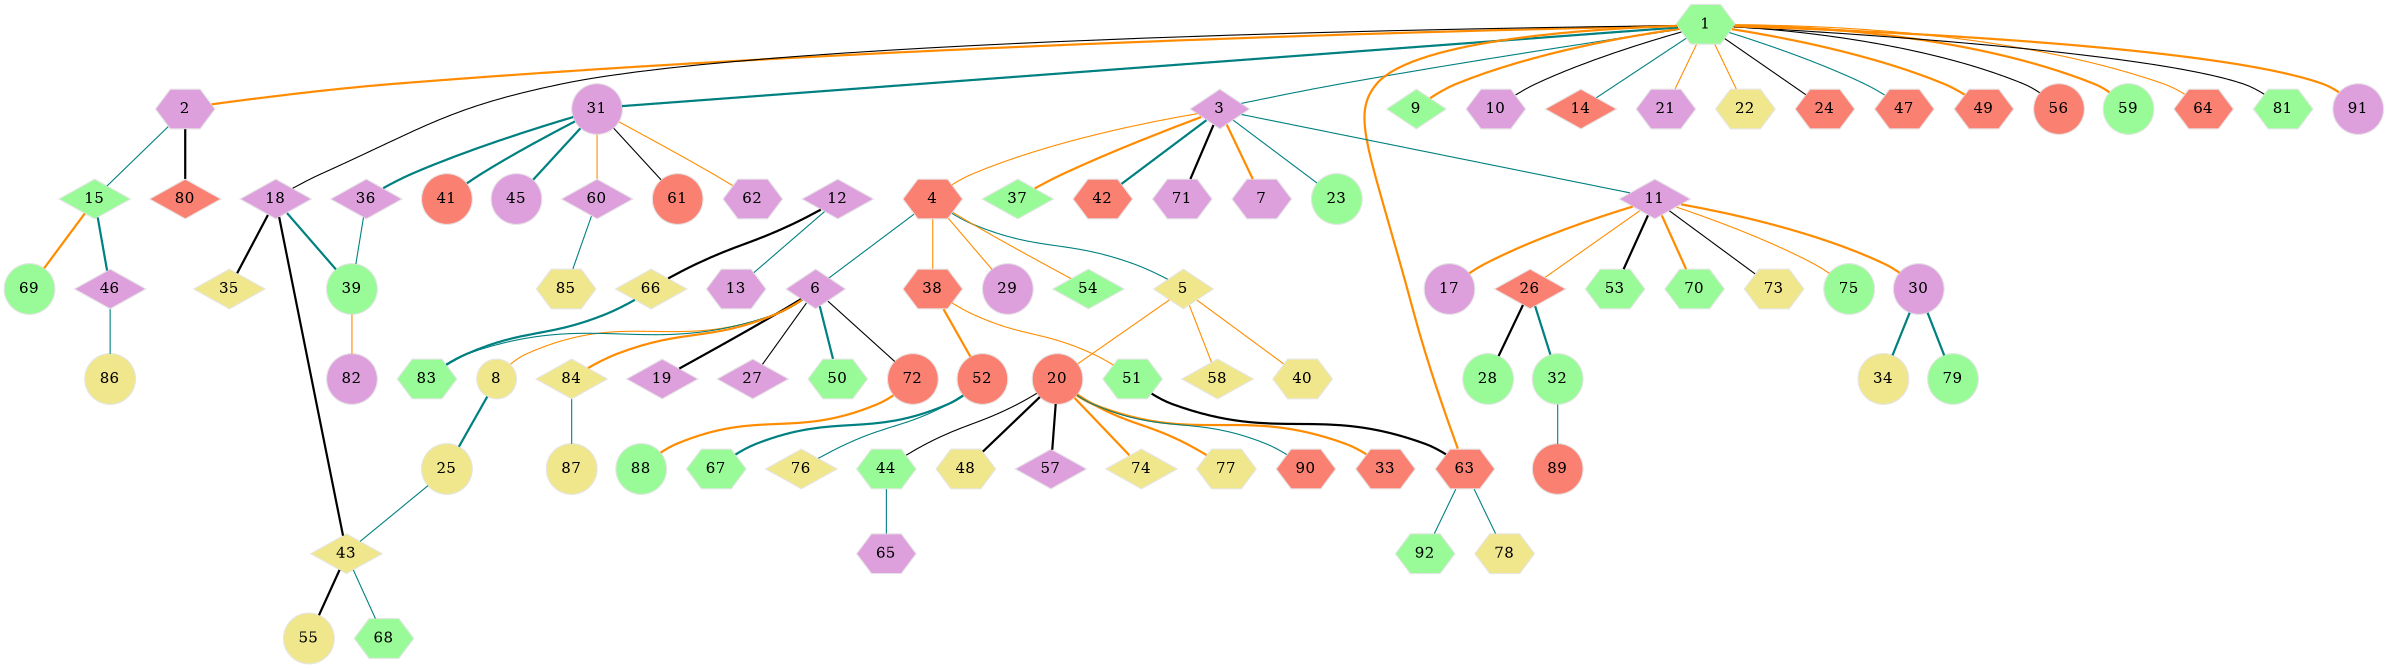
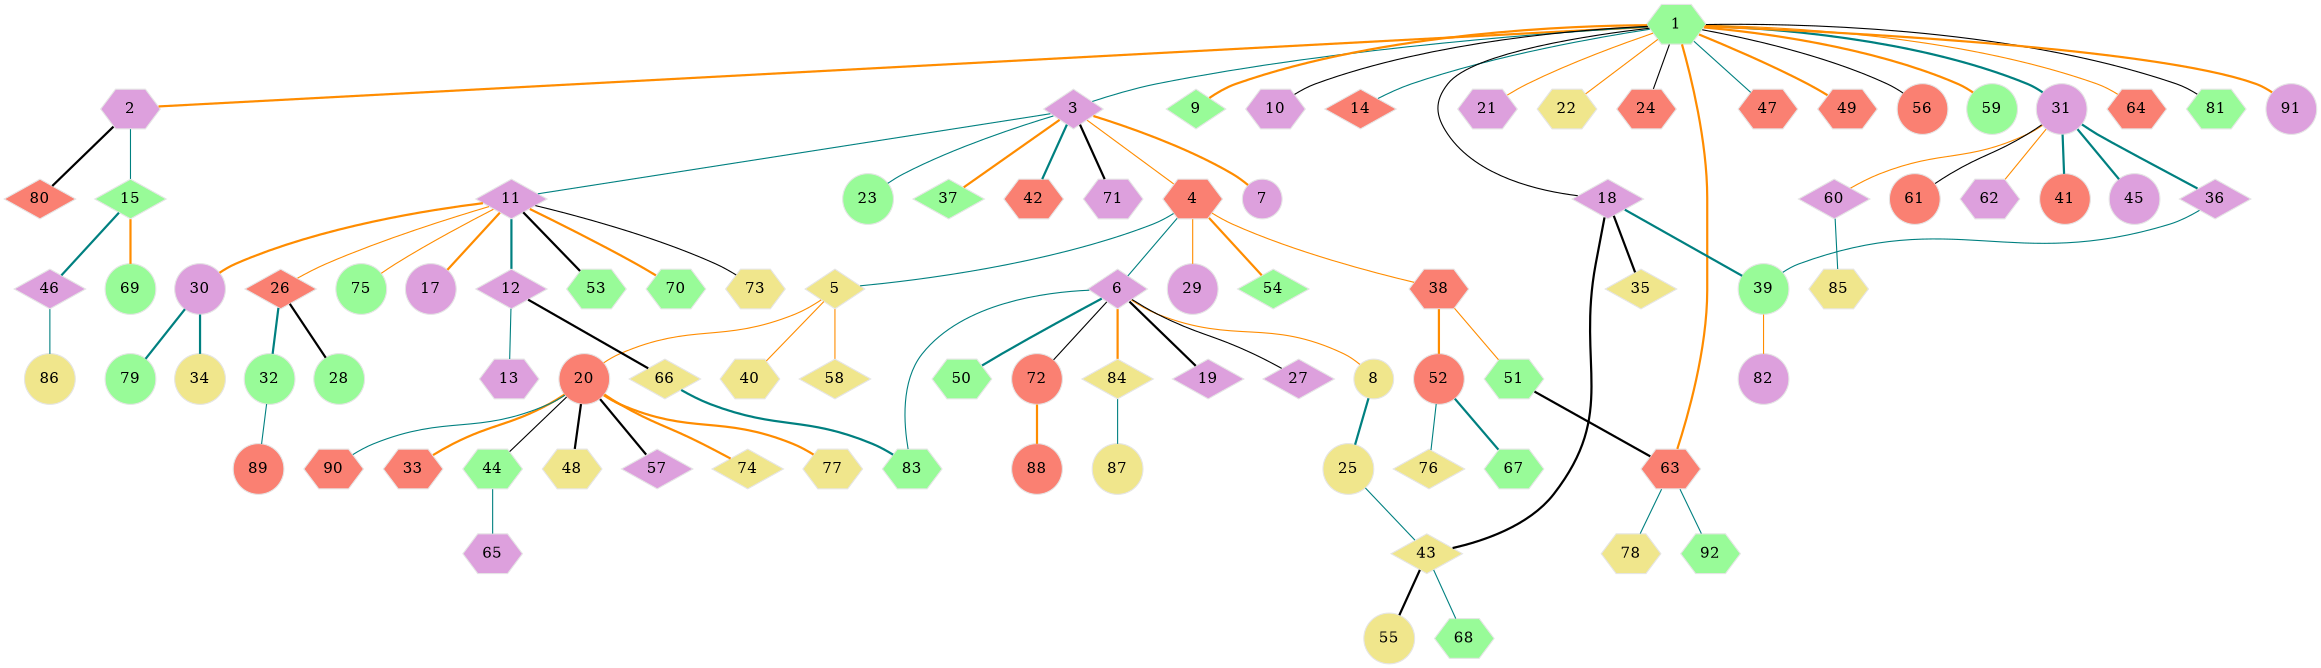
  graph {
    node [color=gray90 fillcolor=plum shape=hexagon style=filled]
    edge [color=teal style=solid]
    1 [fillcolor=palegreen]
    2
    3 [shape=diamond]
    9 [fillcolor=palegreen shape=diamond]
    10
    14 [fillcolor=salmon shape=diamond]
    18 [shape=diamond]
    21
    22 [fillcolor=khaki]
    24 [fillcolor=salmon]
    31 [shape=circle]
    47 [fillcolor=salmon]
    49 [fillcolor=salmon]
    56 [fillcolor=salmon shape=circle]
    59 [fillcolor=palegreen shape=circle]
    63 [fillcolor=salmon]
    64 [fillcolor=salmon]
    81 [fillcolor=palegreen]
    91 [shape=circle]
    15 [fillcolor=palegreen shape=diamond]
    80 [fillcolor=salmon shape=diamond]
    4 [fillcolor=salmon]
-   7
+   7 [shape=circle]
    11 [shape=diamond]
    23 [fillcolor=palegreen shape=circle]
    37 [fillcolor=palegreen shape=diamond]
    42 [fillcolor=salmon]
    71
    35 [fillcolor=khaki shape=diamond]
    39 [fillcolor=palegreen shape=circle]
    43 [fillcolor=khaki shape=diamond]
    36 [shape=diamond]
    41 [fillcolor=salmon shape=circle]
    45 [shape=circle]
    60 [shape=diamond]
    61 [fillcolor=salmon shape=circle]
    62
    78 [fillcolor=khaki]
    92 [fillcolor=palegreen]
    46 [shape=diamond]
    69 [fillcolor=palegreen shape=circle]
    5 [fillcolor=khaki shape=diamond]
    6 [shape=diamond]
    29 [shape=circle]
    38 [fillcolor=salmon]
    54 [fillcolor=palegreen shape=diamond]
    12 [shape=diamond]
    17 [shape=circle]
    26 [fillcolor=salmon shape=diamond]
    30 [shape=circle]
    53 [fillcolor=palegreen]
    70 [fillcolor=palegreen]
    73 [fillcolor=khaki]
    75 [fillcolor=palegreen shape=circle]
    20 [fillcolor=salmon shape=circle]
    40 [fillcolor=khaki]
    58 [fillcolor=khaki shape=diamond]
    8 [fillcolor=khaki shape=circle]
    19 [shape=diamond]
    27 [shape=diamond]
    50 [fillcolor=palegreen]
    72 [fillcolor=salmon shape=circle]
    83 [fillcolor=palegreen]
    84 [fillcolor=khaki shape=diamond]
    51 [fillcolor=palegreen]
    52 [fillcolor=salmon shape=circle]
    33 [fillcolor=salmon]
    44 [fillcolor=palegreen]
    48 [fillcolor=khaki]
    57 [shape=diamond]
    74 [fillcolor=khaki shape=diamond]
    77 [fillcolor=khaki]
    90 [fillcolor=salmon]
    25 [fillcolor=khaki shape=circle]
-   88 [fillcolor=palegreen shape=circle]
+   88 [fillcolor=salmon shape=circle]
    87 [fillcolor=khaki shape=circle]
    13
    66 [fillcolor=khaki shape=diamond]
    28 [fillcolor=palegreen shape=circle]
    32 [fillcolor=palegreen shape=circle]
    34 [fillcolor=khaki shape=circle]
    79 [fillcolor=palegreen shape=circle]
    86 [fillcolor=khaki shape=circle]
    82 [shape=circle]
    55 [fillcolor=khaki shape=circle]
    68 [fillcolor=palegreen]
    65
    89 [fillcolor=salmon shape=circle]
    85 [fillcolor=khaki]
    67 [fillcolor=palegreen]
    76 [fillcolor=khaki shape=diamond]
    1 -- 2 [color=darkorange style=bold]
    1 -- 3
    1 -- 9 [color=darkorange style=bold]
    1 -- 10 [color=black]
    1 -- 14
    1 -- 18 [color=black]
    1 -- 21 [color=darkorange]
    1 -- 22 [color=darkorange]
    1 -- 24 [color=black]
    1 -- 31 [style=bold]
    1 -- 47
    1 -- 49 [color=darkorange style=bold]
    1 -- 56 [color=black]
    1 -- 59 [color=darkorange style=bold]
    1 -- 63 [color=darkorange style=bold]
    1 -- 64 [color=darkorange]
    1 -- 81 [color=black]
    1 -- 91 [color=darkorange style=bold]
    2 -- 15
    2 -- 80 [color=black style=bold]
    3 -- 4 [color=darkorange]
    3 -- 7 [color=darkorange style=bold]
    3 -- 11
    3 -- 23
    3 -- 37 [color=darkorange style=bold]
    3 -- 42 [style=bold]
    3 -- 71 [color=black style=bold]
    18 -- 35 [color=black style=bold]
    18 -- 39 [style=bold]
    18 -- 43 [color=black style=bold]
    31 -- 36 [style=bold]
    31 -- 41 [style=bold]
    31 -- 45 [style=bold]
    31 -- 60 [color=darkorange]
    31 -- 61 [color=black]
    31 -- 62 [color=darkorange]
    63 -- 78
    63 -- 92
    15 -- 46 [style=bold]
    15 -- 69 [color=darkorange style=bold]
    4 -- 5
    4 -- 6
    4 -- 29 [color=darkorange]
    4 -- 38 [color=darkorange]
-   4 -- 54 [color=darkorange]
+   4 -- 54 [color=darkorange style=bold]
+   11 -- 12 [style=bold]
    11 -- 17 [color=darkorange style=bold]
    11 -- 26 [color=darkorange]
    11 -- 30 [color=darkorange style=bold]
    11 -- 53 [color=black style=bold]
    11 -- 70 [color=darkorange style=bold]
    11 -- 73 [color=black]
    11 -- 75 [color=darkorange]
    39 -- 82 [color=darkorange]
    43 -- 55 [color=black style=bold]
    43 -- 68
    36 -- 39
    60 -- 85
    46 -- 86
    5 -- 20 [color=darkorange]
    5 -- 40 [color=darkorange]
    5 -- 58 [color=darkorange]
    6 -- 8 [color=darkorange]
    6 -- 19 [color=black style=bold]
    6 -- 27 [color=black]
    6 -- 50 [style=bold]
    6 -- 72 [color=black]
    6 -- 83
    6 -- 84 [color=darkorange style=bold]
    38 -- 51 [color=darkorange]
    38 -- 52 [color=darkorange style=bold]
    12 -- 13
    12 -- 66 [color=black style=bold]
    26 -- 28 [color=black style=bold]
    26 -- 32 [style=bold]
    30 -- 34 [style=bold]
    30 -- 79 [style=bold]
    20 -- 33 [color=darkorange style=bold]
    20 -- 44 [color=black]
    20 -- 48 [color=black style=bold]
    20 -- 57 [color=black style=bold]
    20 -- 74 [color=darkorange style=bold]
    20 -- 77 [color=darkorange style=bold]
    20 -- 90
    8 -- 25 [style=bold]
    72 -- 88 [color=darkorange style=bold]
    84 -- 87
    51 -- 63 [color=black style=bold]
    52 -- 67 [style=bold]
    52 -- 76
    44 -- 65
    25 -- 43
    66 -- 83 [style=bold]
    32 -- 89
  }
